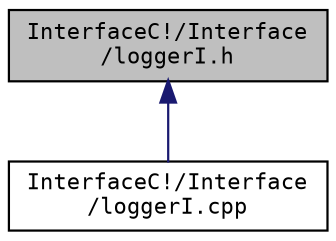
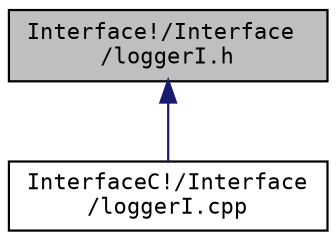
  digraph {
    fontname="DejaVu Sans Mono"
    node [color=black fontname="DejaVu Sans Mono" fontsize=10 shape=record style=filled]
-   n1 [fillcolor=grey75 fontcolor=black height=0.2 label="InterfaceC!/Interface\l/loggerI.h" width=0.4]
+   n1 [fillcolor=grey75 fontcolor=black height=0.2 label="Interface!/Interface\l/loggerI.h" width=0.4]
    n2 [fillcolor=white height=0.2 label="InterfaceC!/Interface\l/loggerI.cpp" width=0.4]
    n1 -> n2 [color=midnightblue dir=back fontname="DejaVu Sans Mono" fontsize=10 labelfontname=Helvetica labelfontsize=10 style=solid]
  }
